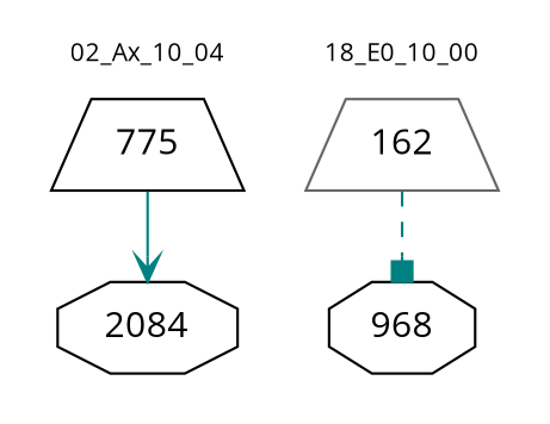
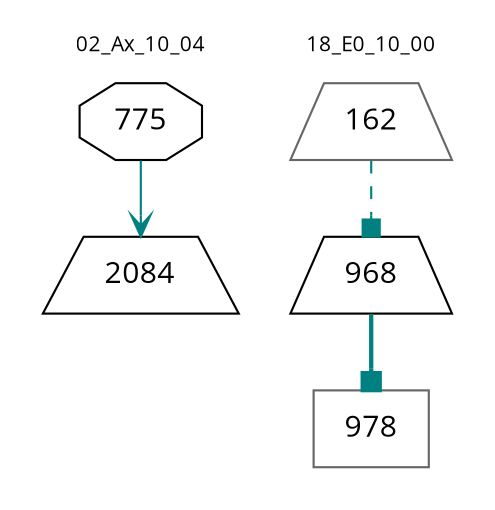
  digraph {
    fontname="Open Sans"
    node [color=black fontname="Open Sans" shape=trapezium]
    edge [arrowhead=box color=teal fontname="Open Sans"]
-   n1 [label=775]
-   n2 [label=2084 shape=octagon]
+   n1 [label=775 shape=octagon]
+   n2 [label=2084]
    n3 [color=gray40 label=162]
-   n4 [label=968 shape=octagon]
+   n4 [label=968]
+   n5 [color=gray40 label=978 shape=box]
    subgraph cluster_1 {
      color=white
      fontsize=10
      label="02_Ax_10_04"
      n1
      n2
    }
    subgraph cluster_2 {
      color=white
      fontsize=10
      label="18_E0_10_00"
      n3
      n4
+     n5
    }
    n1 -> n2 [arrowhead=vee style=solid]
    n3 -> n4 [style=dashed]
+   n4 -> n5 [style=bold]
  }
